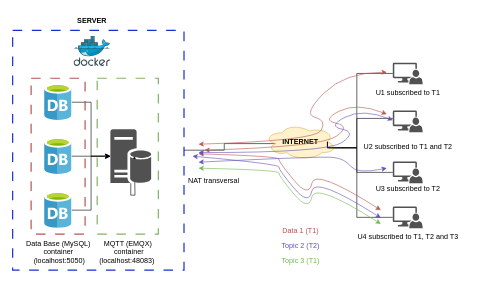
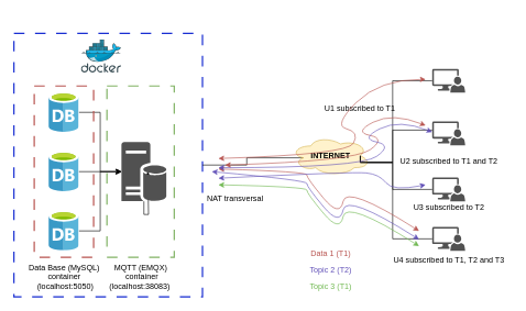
  <mxCell id="0" />
  <mxCell id="1" parent="0" />
  <mxCell id="2" value="" style="rounded=0;whiteSpace=wrap;html=1;fillColor=none;strokeColor=#192ed2;dashed=1;dashPattern=8 8;strokeWidth=2;" vertex="1" parent="1"><mxGeometry x="20" y="50" width="285.78" height="400" as="geometry" /></mxCell>
  <mxCell id="3" style="edgeStyle=orthogonalEdgeStyle;rounded=0;orthogonalLoop=1;jettySize=auto;html=1;entryX=0;entryY=0.5;entryDx=0;entryDy=0;entryPerimeter=0;" edge="1" parent="1" source="4" target="13"><mxGeometry relative="1" as="geometry" /></mxCell>
  <mxCell id="4" value="" style="image;sketch=0;aspect=fixed;html=1;points=[];align=center;fontSize=12;image=img/lib/mscae/Database_General.svg;" vertex="1" parent="1"><mxGeometry x="72.98" y="140" width="45.6" height="60" as="geometry" /></mxCell>
  <mxCell id="5" style="edgeStyle=orthogonalEdgeStyle;rounded=0;orthogonalLoop=1;jettySize=auto;html=1;exitX=0;exitY=0.5;exitDx=0;exitDy=0;exitPerimeter=0;entryX=0.875;entryY=0.5;entryDx=0;entryDy=0;entryPerimeter=0;endArrow=none;endFill=0;" edge="1" parent="1" source="6" target="19"><mxGeometry relative="1" as="geometry"><Array as="points"><mxPoint x="594" y="122" /><mxPoint x="594" y="246" /></Array></mxGeometry></mxCell>
  <mxCell id="6" value="" style="sketch=0;pointerEvents=1;shadow=0;dashed=0;html=1;strokeColor=none;labelPosition=center;verticalLabelPosition=bottom;verticalAlign=top;align=center;fillColor=#515151;shape=mxgraph.mscae.system_center.admin_console" vertex="1" parent="1"><mxGeometry x="654" y="104" width="50" height="36" as="geometry" /></mxCell>
  <mxCell id="7" value="" style="image;sketch=0;aspect=fixed;html=1;points=[];align=center;fontSize=12;image=img/lib/mscae/Docker.svg;" vertex="1" parent="1"><mxGeometry x="122" y="60" width="60.98" height="50" as="geometry" /></mxCell>
  <mxCell id="8" style="edgeStyle=orthogonalEdgeStyle;rounded=0;orthogonalLoop=1;jettySize=auto;html=1;" edge="1" parent="1" source="13"><mxGeometry relative="1" as="geometry"><mxPoint x="222.98" y="260" as="targetPoint" /><Array as="points"><mxPoint x="217" y="325" /><mxPoint x="224" y="325" /></Array></mxGeometry></mxCell>
  <mxCell id="9" value="" style="image;sketch=0;aspect=fixed;html=1;points=[];align=center;fontSize=12;image=img/lib/mscae/Database_General.svg;" vertex="1" parent="1"><mxGeometry x="72.98" y="230" width="45.6" height="60" as="geometry" /></mxCell>
  <mxCell id="10" style="edgeStyle=orthogonalEdgeStyle;rounded=0;orthogonalLoop=1;jettySize=auto;html=1;entryX=0;entryY=0.5;entryDx=0;entryDy=0;entryPerimeter=0;" edge="1" parent="1" source="11" target="13"><mxGeometry relative="1" as="geometry" /></mxCell>
  <mxCell id="11" value="" style="image;sketch=0;aspect=fixed;html=1;points=[];align=center;fontSize=12;image=img/lib/mscae/Database_General.svg;" vertex="1" parent="1"><mxGeometry x="72.98" y="320" width="45.6" height="60" as="geometry" /></mxCell>
  <mxCell id="12" value="" style="edgeStyle=orthogonalEdgeStyle;rounded=0;orthogonalLoop=1;jettySize=auto;html=1;" edge="1" parent="1" source="9" target="13"><mxGeometry relative="1" as="geometry"><mxPoint x="222.98" y="260" as="targetPoint" /><mxPoint x="118.98" y="260" as="sourcePoint" /></mxGeometry></mxCell>
  <mxCell id="13" value="" style="sketch=0;pointerEvents=1;shadow=0;dashed=0;html=1;strokeColor=none;labelPosition=center;verticalLabelPosition=bottom;verticalAlign=top;align=center;fillColor=#515151;shape=mxgraph.mscae.enterprise.database_server" vertex="1" parent="1"><mxGeometry x="182.98" y="215" width="68" height="90" as="geometry" /></mxCell>
  <mxCell id="14" value="" style="rounded=0;whiteSpace=wrap;html=1;fillColor=none;strokeColor=#b85450;dashed=1;dashPattern=8 8;strokeWidth=2;" vertex="1" parent="1"><mxGeometry x="50.78" y="130" width="90" height="260" as="geometry" /></mxCell>
  <mxCell id="15" value="" style="rounded=0;whiteSpace=wrap;html=1;fillColor=none;strokeColor=#82b366;dashed=1;dashPattern=8 8;strokeWidth=2;" vertex="1" parent="1"><mxGeometry x="160.98" y="130" width="102" height="260" as="geometry" /></mxCell>
  <mxCell id="16" value="Data Base (MySQL)&lt;br&gt;container&lt;br&gt;&amp;nbsp;(localhost:5050)" style="text;html=1;align=center;verticalAlign=middle;resizable=0;points=[];autosize=1;strokeColor=none;fillColor=none;" vertex="1" parent="1"><mxGeometry x="30.98" y="390" width="130" height="60" as="geometry" /></mxCell>
- <mxCell id="17" value="MQTT (EMQX)&lt;br&gt;&amp;nbsp;container&lt;br&gt;(localhost:48083)&amp;nbsp;" style="text;html=1;align=center;verticalAlign=middle;resizable=0;points=[];autosize=1;strokeColor=none;fillColor=none;" vertex="1" parent="1"><mxGeometry x="151.98" y="390" width="120" height="60" as="geometry" /></mxCell>
+ <mxCell id="17" value="MQTT (EMQX)&lt;br&gt;&amp;nbsp;container&lt;br&gt;(localhost:38083)&amp;nbsp;" style="text;html=1;align=center;verticalAlign=middle;resizable=0;points=[];autosize=1;strokeColor=none;fillColor=none;" vertex="1" parent="1"><mxGeometry x="151.98" y="390" width="120" height="60" as="geometry" /></mxCell>
  <mxCell id="18" style="edgeStyle=orthogonalEdgeStyle;rounded=0;orthogonalLoop=1;jettySize=auto;html=1;exitX=0.16;exitY=0.55;exitDx=0;exitDy=0;exitPerimeter=0;entryX=1;entryY=0.5;entryDx=0;entryDy=0;endArrow=none;endFill=0;" edge="1" parent="1" source="19" target="2"><mxGeometry relative="1" as="geometry" /></mxCell>
  <mxCell id="19" value="&lt;b&gt;INTERNET&lt;/b&gt;" style="ellipse;shape=cloud;whiteSpace=wrap;html=1;fillColor=#fff2cc;strokeColor=#d6b656;" vertex="1" parent="1"><mxGeometry x="440" y="206" width="120" height="60" as="geometry" /></mxCell>
  <mxCell id="20" style="edgeStyle=orthogonalEdgeStyle;rounded=0;orthogonalLoop=1;jettySize=auto;html=1;entryX=0.875;entryY=0.5;entryDx=0;entryDy=0;entryPerimeter=0;endArrow=none;endFill=0;" edge="1" parent="1" source="21" target="19"><mxGeometry relative="1" as="geometry"><Array as="points"><mxPoint x="594" y="197" /><mxPoint x="594" y="246" /></Array></mxGeometry></mxCell>
  <mxCell id="21" value="" style="sketch=0;pointerEvents=1;shadow=0;dashed=0;html=1;strokeColor=none;labelPosition=center;verticalLabelPosition=bottom;verticalAlign=top;align=center;fillColor=#515151;shape=mxgraph.mscae.system_center.admin_console" vertex="1" parent="1"><mxGeometry x="654" y="184" width="50" height="36" as="geometry" /></mxCell>
  <mxCell id="22" style="edgeStyle=orthogonalEdgeStyle;rounded=0;orthogonalLoop=1;jettySize=auto;html=1;exitX=0;exitY=0.5;exitDx=0;exitDy=0;exitPerimeter=0;entryX=0.875;entryY=0.5;entryDx=0;entryDy=0;entryPerimeter=0;endArrow=none;endFill=0;" edge="1" parent="1" source="23" target="19"><mxGeometry relative="1" as="geometry"><Array as="points"><mxPoint x="594" y="287" /><mxPoint x="594" y="246" /></Array></mxGeometry></mxCell>
  <mxCell id="23" value="" style="sketch=0;pointerEvents=1;shadow=0;dashed=0;html=1;strokeColor=none;labelPosition=center;verticalLabelPosition=bottom;verticalAlign=top;align=center;fillColor=#515151;shape=mxgraph.mscae.system_center.admin_console" vertex="1" parent="1"><mxGeometry x="654" y="269" width="50" height="36" as="geometry" /></mxCell>
  <mxCell id="24" style="edgeStyle=orthogonalEdgeStyle;rounded=0;orthogonalLoop=1;jettySize=auto;html=1;exitX=0;exitY=0.5;exitDx=0;exitDy=0;exitPerimeter=0;entryX=0.875;entryY=0.5;entryDx=0;entryDy=0;entryPerimeter=0;endArrow=none;endFill=0;" edge="1" parent="1" source="25" target="19"><mxGeometry relative="1" as="geometry"><Array as="points"><mxPoint x="594" y="362" /><mxPoint x="594" y="246" /></Array></mxGeometry></mxCell>
  <mxCell id="25" value="" style="sketch=0;pointerEvents=1;shadow=0;dashed=0;html=1;strokeColor=none;labelPosition=center;verticalLabelPosition=bottom;verticalAlign=top;align=center;fillColor=#515151;shape=mxgraph.mscae.system_center.admin_console" vertex="1" parent="1"><mxGeometry x="654" y="344" width="50" height="36" as="geometry" /></mxCell>
- <mxCell id="26" value="U1 subscribed to T1" style="text;html=1;align=center;verticalAlign=middle;resizable=0;points=[];autosize=1;strokeColor=none;fillColor=none;" vertex="1" parent="1"><mxGeometry x="614" y="140" width="130" height="30" as="geometry" /></mxCell>
+ <mxCell id="26" value="U1 subscribed to T1" style="text;html=1;align=center;verticalAlign=middle;resizable=0;points=[];autosize=1;strokeColor=none;fillColor=none;" vertex="1" parent="1"><mxGeometry x="479" y="150" width="130" height="30" as="geometry" /></mxCell>
  <mxCell id="27" value="U2 subscribed to T1 and T2" style="text;html=1;align=center;verticalAlign=middle;resizable=0;points=[];autosize=1;strokeColor=none;fillColor=none;" vertex="1" parent="1"><mxGeometry x="594" y="230" width="170" height="30" as="geometry" /></mxCell>
  <mxCell id="28" value="U3 subscribed to T2" style="text;html=1;align=center;verticalAlign=middle;resizable=0;points=[];autosize=1;strokeColor=none;fillColor=none;" vertex="1" parent="1"><mxGeometry x="614" y="300" width="130" height="30" as="geometry" /></mxCell>
  <mxCell id="29" value="U4 subscribed to T1, T2 and T3" style="text;html=1;align=center;verticalAlign=middle;resizable=0;points=[];autosize=1;strokeColor=none;fillColor=none;" vertex="1" parent="1"><mxGeometry x="584" y="380" width="190" height="30" as="geometry" /></mxCell>
  <mxCell id="30" value="" style="curved=1;endArrow=classic;html=1;rounded=0;fillColor=#f8cecc;strokeColor=#b85450;startArrow=classic;startFill=1;" edge="1" parent="1"><mxGeometry width="50" height="50" relative="1" as="geometry"><mxPoint x="330" y="240" as="sourcePoint" /><mxPoint x="644" y="120" as="targetPoint" /><Array as="points"><mxPoint x="525" y="234" /><mxPoint x="544" y="200" /><mxPoint x="504" y="190" /><mxPoint x="574" y="120" /></Array></mxGeometry></mxCell>
  <mxCell id="31" value="" style="curved=1;endArrow=classic;html=1;rounded=0;fillColor=#f8cecc;strokeColor=#b85450;startArrow=classic;startFill=1;" edge="1" parent="1"><mxGeometry width="50" height="50" relative="1" as="geometry"><mxPoint x="340" y="250" as="sourcePoint" /><mxPoint x="644" y="190" as="targetPoint" /><Array as="points"><mxPoint x="535" y="244" /><mxPoint x="584" y="210" /><mxPoint x="535" y="200" /><mxPoint x="594" y="170" /></Array></mxGeometry></mxCell>
  <mxCell id="32" value="" style="curved=1;endArrow=classic;html=1;rounded=0;fillColor=#f8cecc;strokeColor=#b85450;startArrow=classic;startFill=1;" edge="1" parent="1"><mxGeometry width="50" height="50" relative="1" as="geometry"><mxPoint x="330" y="256" as="sourcePoint" /><mxPoint x="634" y="350" as="targetPoint" /><Array as="points"><mxPoint x="464" y="260" /><mxPoint x="464" y="270" /><mxPoint x="514" y="330" /><mxPoint x="524" y="280" /></Array></mxGeometry></mxCell>
  <mxCell id="33" value="" style="curved=1;endArrow=classic;html=1;rounded=0;fillColor=#f8cecc;strokeColor=#6251b8;startArrow=classic;startFill=1;" edge="1" parent="1"><mxGeometry width="50" height="50" relative="1" as="geometry"><mxPoint x="330" y="254" as="sourcePoint" /><mxPoint x="654" y="200" as="targetPoint" /><Array as="points"><mxPoint x="545" y="254" /><mxPoint x="594" y="220" /><mxPoint x="545" y="210" /><mxPoint x="604" y="180" /></Array></mxGeometry></mxCell>
  <mxCell id="34" value="" style="curved=1;endArrow=classic;html=1;rounded=0;fillColor=#f8cecc;strokeColor=#6251B8;startArrow=classic;startFill=1;" edge="1" parent="1"><mxGeometry width="50" height="50" relative="1" as="geometry"><mxPoint x="320" y="260" as="sourcePoint" /><mxPoint x="634" y="363" as="targetPoint" /><Array as="points"><mxPoint x="464" y="273" /><mxPoint x="464" y="283" /><mxPoint x="514" y="343" /><mxPoint x="524" y="293" /></Array></mxGeometry></mxCell>
  <mxCell id="35" value="" style="curved=1;endArrow=classic;html=1;rounded=0;fillColor=#f8cecc;strokeColor=#6251b8;startArrow=classic;startFill=1;" edge="1" parent="1"><mxGeometry width="50" height="50" relative="1" as="geometry"><mxPoint x="330" y="270" as="sourcePoint" /><mxPoint x="644" y="280" as="targetPoint" /><Array as="points"><mxPoint x="534" y="260" /><mxPoint x="574" y="264" /><mxPoint x="594" y="290" /></Array></mxGeometry></mxCell>
  <mxCell id="36" value="" style="curved=1;endArrow=classic;html=1;rounded=0;fillColor=#f8cecc;strokeColor=#70b851;startArrow=classic;startFill=1;" edge="1" parent="1"><mxGeometry width="50" height="50" relative="1" as="geometry"><mxPoint x="330" y="280" as="sourcePoint" /><mxPoint x="634" y="373" as="targetPoint" /><Array as="points"><mxPoint x="464" y="283" /><mxPoint x="464" y="293" /><mxPoint x="514" y="353" /><mxPoint x="524" y="303" /></Array></mxGeometry></mxCell>
  <mxCell id="37" value="&lt;font color=&quot;#b85450&quot;&gt;Data 1 (T1)&lt;/font&gt;" style="text;html=1;align=center;verticalAlign=middle;resizable=0;points=[];autosize=1;strokeColor=none;fillColor=none;" vertex="1" parent="1"><mxGeometry x="455" y="370" width="90" height="30" as="geometry" /></mxCell>
  <mxCell id="38" value="&lt;font color=&quot;#6251b8&quot;&gt;Topic 2 (T2)&lt;/font&gt;" style="text;html=1;align=center;verticalAlign=middle;resizable=0;points=[];autosize=1;strokeColor=none;fillColor=none;" vertex="1" parent="1"><mxGeometry x="455" y="395" width="90" height="30" as="geometry" /></mxCell>
  <mxCell id="39" value="&lt;font color=&quot;#70b851&quot;&gt;Topic 3 (T1)&lt;/font&gt;" style="text;html=1;align=center;verticalAlign=middle;resizable=0;points=[];autosize=1;strokeColor=none;fillColor=none;" vertex="1" parent="1"><mxGeometry x="455" y="420" width="90" height="30" as="geometry" /></mxCell>
- <mxCell id="40" value="&lt;b&gt;SERVER&lt;/b&gt;" style="text;html=1;align=center;verticalAlign=middle;resizable=0;points=[];autosize=1;strokeColor=none;fillColor=none;" vertex="1" parent="1"><mxGeometry x="117.49" y="20" width="70" height="30" as="geometry" /></mxCell>
  <mxCell id="41" value="NAT transversal" style="text;html=1;align=center;verticalAlign=middle;resizable=0;points=[];autosize=1;strokeColor=none;fillColor=none;" vertex="1" parent="1"><mxGeometry x="300" y="286" width="110" height="30" as="geometry" /></mxCell>
